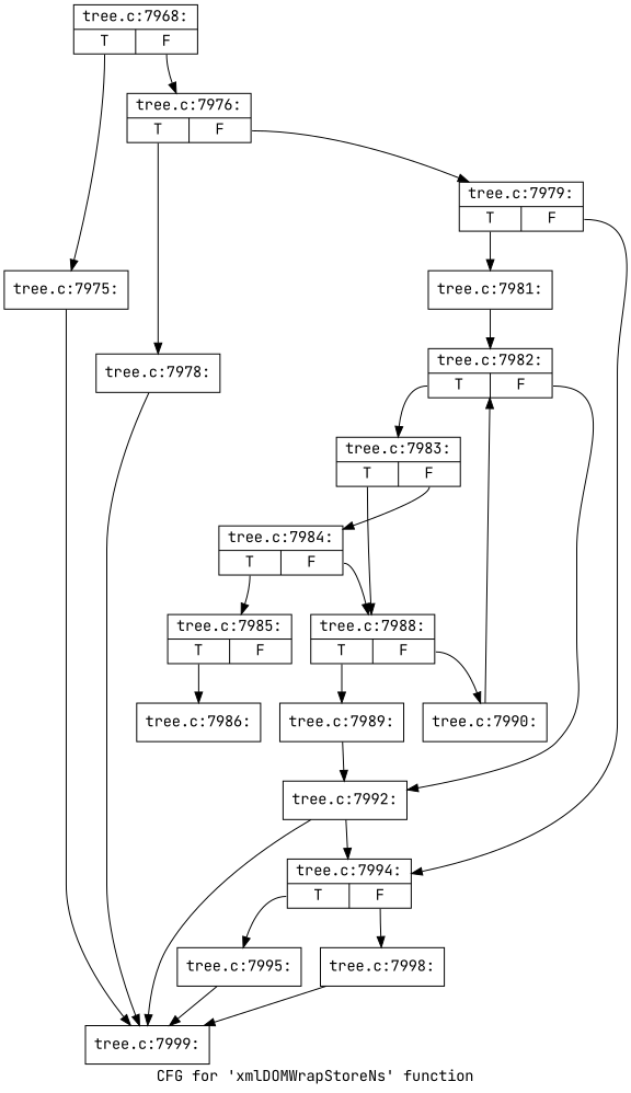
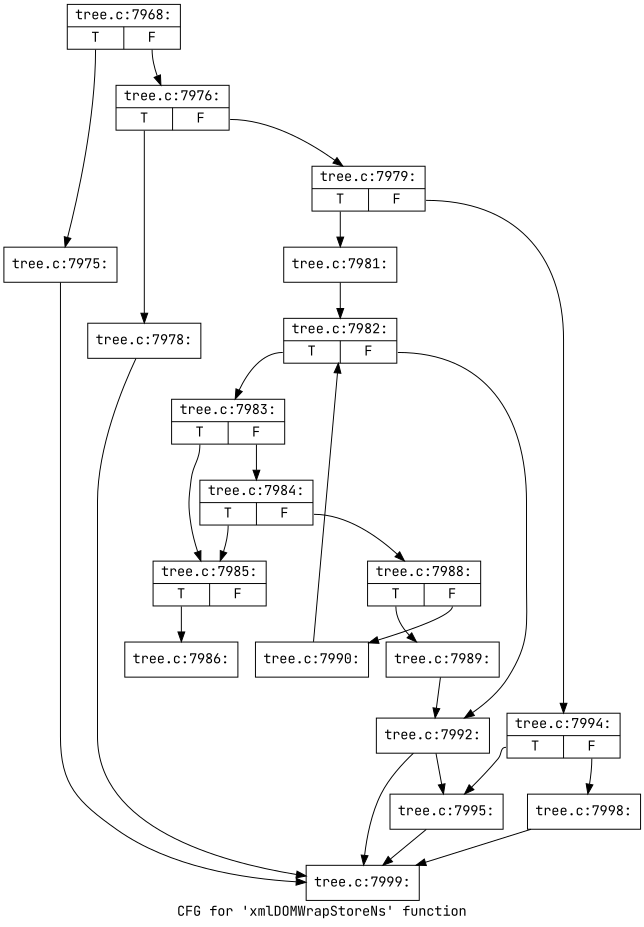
  digraph {
    fontname="JetBrains Mono"
    label="CFG for 'xmlDOMWrapStoreNs' function"
    node [fontname="JetBrains Mono" shape=record]
    edge [fontname="JetBrains Mono"]
    n1 [label="{tree.c:7968:|{<s0>T|<s1>F}}"]
    n2 [label="{tree.c:7975:}"]
    n3 [label="{tree.c:7976:|{<s0>T|<s1>F}}"]
    n4 [label="{tree.c:7999:}"]
    n5 [label="{tree.c:7978:}"]
    n6 [label="{tree.c:7979:|{<s0>T|<s1>F}}"]
    n7 [label="{tree.c:7981:}"]
    n8 [label="{tree.c:7994:|{<s0>T|<s1>F}}"]
    n9 [label="{tree.c:7982:|{<s0>T|<s1>F}}"]
    n10 [label="{tree.c:7995:}"]
    n11 [label="{tree.c:7998:}"]
    n12 [label="{tree.c:7983:|{<s0>T|<s1>F}}"]
    n13 [label="{tree.c:7992:}"]
    n14 [label="{tree.c:7985:|{<s0>T|<s1>F}}"]
    n15 [label="{tree.c:7984:|{<s0>T|<s1>F}}"]
    n16 [label="{tree.c:7986:}"]
    n17 [label="{tree.c:7988:|{<s0>T|<s1>F}}"]
    n18 [label="{tree.c:7989:}"]
    n19 [label="{tree.c:7990:}"]
    n1 -> n2 [tailport=s0]
    n1 -> n3 [tailport=s1]
    n2 -> n4
    n3 -> n5 [tailport=s0]
    n3 -> n6 [tailport=s1]
    n5 -> n4
    n6 -> n7 [tailport=s0]
    n6 -> n8 [tailport=s1]
    n7 -> n9
    n8 -> n10 [tailport=s0]
    n8 -> n11 [tailport=s1]
    n9 -> n12 [tailport=s0]
    n9 -> n13 [tailport=s1]
    n10 -> n4
    n11 -> n4
-   n12 -> n17 [tailport=s0]
+   n12 -> n14 [tailport=s0]
    n12 -> n15 [tailport=s1]
    n13 -> n4
-   n13 -> n8
+   n13 -> n10
    n14 -> n16 [tailport=s0]
    n15 -> n14 [tailport=s0]
    n15 -> n17 [tailport=s1]
    n17 -> n18 [tailport=s0]
    n17 -> n19 [tailport=s1]
    n18 -> n13
    n19 -> n9
  }
